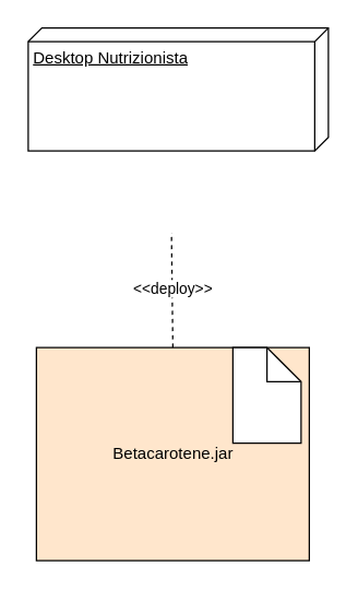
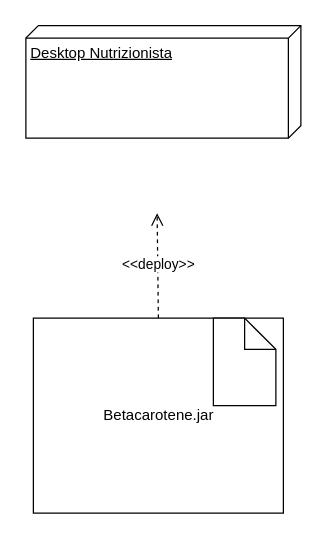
  <mxCell id="0" />
  <mxCell id="1" parent="0" />
  <mxCell id="2" value="Desktop Nutrizionista" style="verticalAlign=top;align=left;spacingTop=8;spacingLeft=2;spacingRight=12;shape=cube;size=10;direction=south;fontStyle=4;html=1;" vertex="1" parent="1"><mxGeometry x="20" y="20" width="220" height="90" as="geometry" /></mxCell>
- <mxCell id="3" value="Betacarotene.jar&lt;br&gt;" style="html=1;fillColor=#ffe6cc;" vertex="1" parent="1"><mxGeometry x="26" y="254" width="200" height="156" as="geometry" /></mxCell>
- <mxCell id="4" value="&amp;lt;&amp;lt;deploy&amp;gt;&amp;gt;" style="html=1;verticalAlign=bottom;endArrow=none;dashed=1;endSize=8;rounded=0;entryX=0;entryY=0;entryDx=150;entryDy=115;entryPerimeter=0;exitX=0.5;exitY=0;exitDx=0;exitDy=0;" edge="1" parent="1" source="3" target="2"><mxGeometry x="-0.191" relative="1" as="geometry"><mxPoint x="130" y="250" as="sourcePoint" /><mxPoint x="170" y="200" as="targetPoint" /><mxPoint as="offset" /></mxGeometry></mxCell>
+ <mxCell id="3" value="Betacarotene.jar&lt;br&gt;" style="html=1;" vertex="1" parent="1"><mxGeometry x="26" y="254" width="200" height="156" as="geometry" /></mxCell>
+ <mxCell id="4" value="&amp;lt;&amp;lt;deploy&amp;gt;&amp;gt;" style="html=1;verticalAlign=bottom;endArrow=open;dashed=1;endSize=8;rounded=0;entryX=0;entryY=0;entryDx=150;entryDy=115;entryPerimeter=0;exitX=0.5;exitY=0;exitDx=0;exitDy=0;" edge="1" parent="1" source="3" target="2"><mxGeometry x="-0.191" relative="1" as="geometry"><mxPoint x="130" y="250" as="sourcePoint" /><mxPoint x="170" y="200" as="targetPoint" /><mxPoint as="offset" /></mxGeometry></mxCell>
  <mxCell id="5" value="" style="shape=note2;boundedLbl=1;whiteSpace=wrap;html=1;size=25;verticalAlign=top;align=center;" vertex="1" parent="1"><mxGeometry x="170" y="254" width="50" height="70" as="geometry" /></mxCell>
